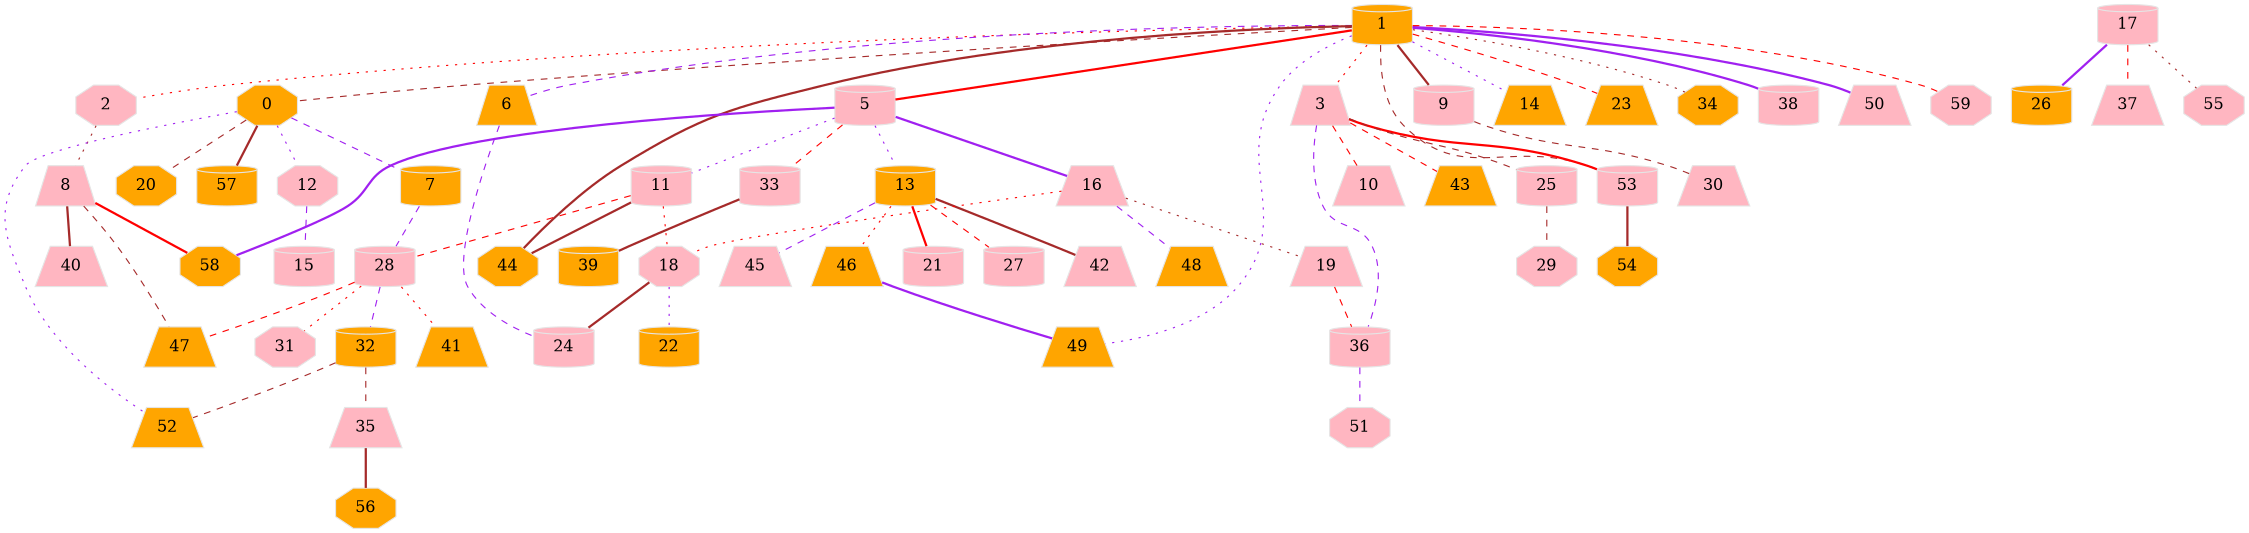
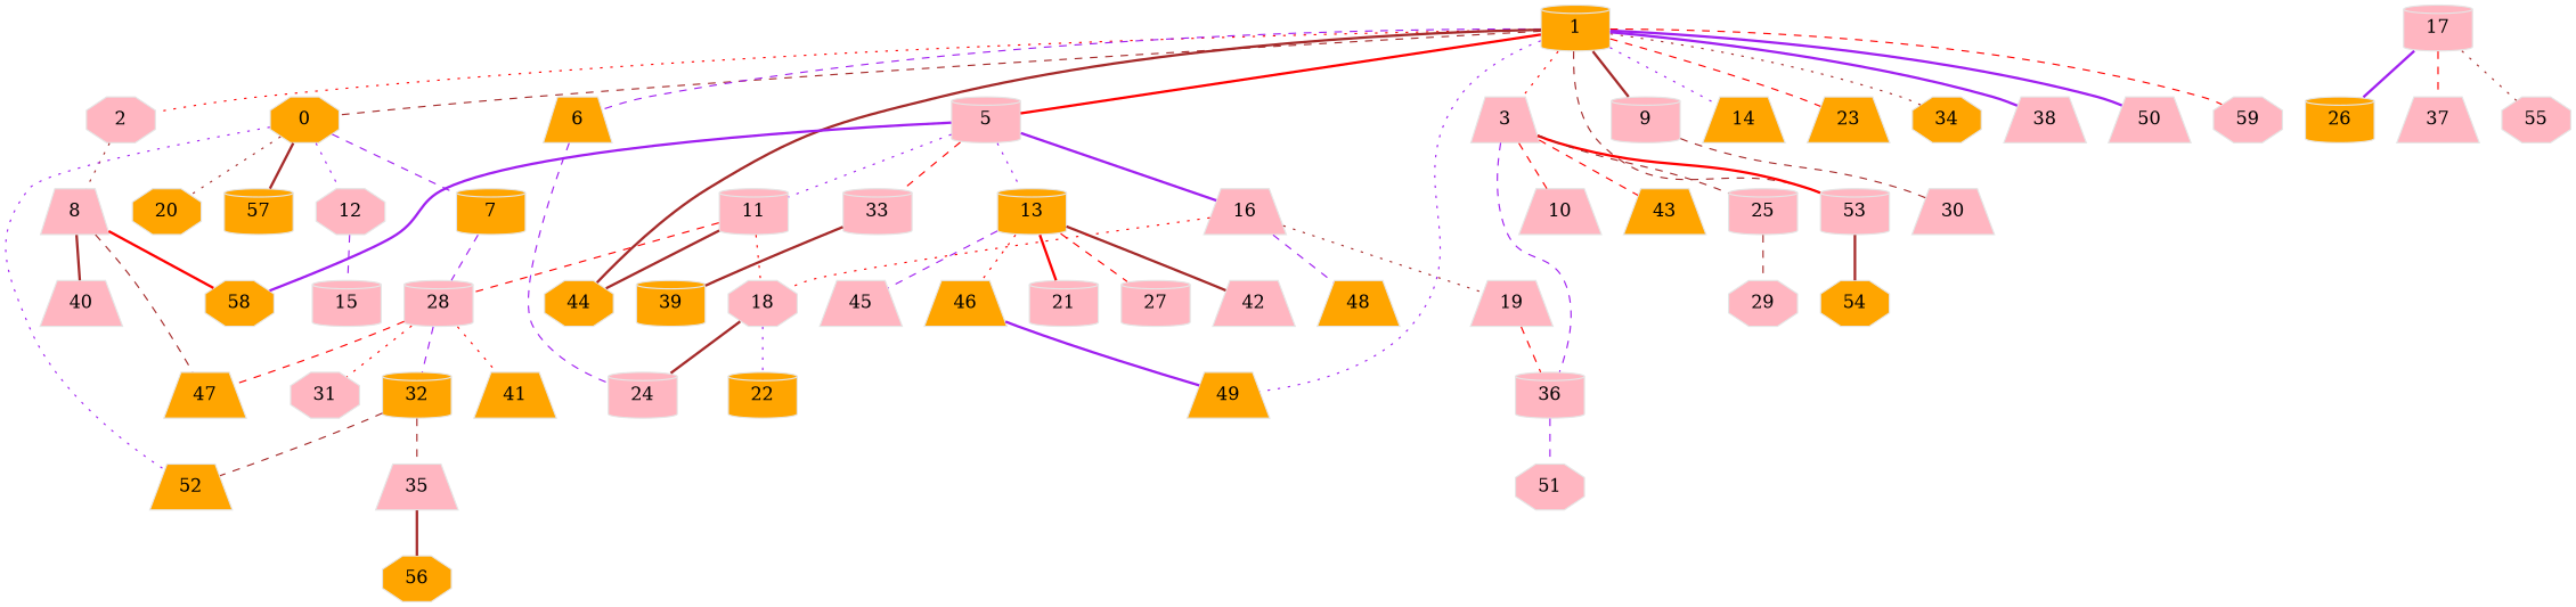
  graph {
    node [color=gray90 fillcolor=lightpink shape=cylinder style=filled]
    edge [color=brown style=dashed]
    1 [fillcolor=orange]
    2 [shape=octagon]
    3 [shape=trapezium]
    n4 [fillcolor=orange label=0 shape=octagon]
    5
    6 [fillcolor=orange shape=trapezium]
    9
    14 [fillcolor=orange shape=trapezium]
    23 [fillcolor=orange shape=trapezium]
    34 [fillcolor=orange shape=octagon]
-   38
+   38 [shape=trapezium]
    44 [fillcolor=orange shape=octagon]
    49 [fillcolor=orange shape=trapezium]
    50 [shape=trapezium]
    53
    59 [shape=octagon]
    8 [shape=trapezium]
    10 [shape=trapezium]
    25
    36
    43 [fillcolor=orange shape=trapezium]
    7 [fillcolor=orange]
    12 [shape=octagon]
    20 [fillcolor=orange shape=octagon]
    52 [fillcolor=orange shape=trapezium]
    57 [fillcolor=orange]
    11
    13 [fillcolor=orange]
    16 [shape=trapezium]
    33
    58 [fillcolor=orange shape=octagon]
    24
    30 [shape=trapezium]
    54 [fillcolor=orange shape=octagon]
    40 [shape=trapezium]
    47 [fillcolor=orange shape=trapezium]
    29 [shape=octagon]
    51 [shape=octagon]
    28
    15
    18 [shape=octagon]
    21
    27
    42 [shape=trapezium]
    45 [shape=trapezium]
    46 [fillcolor=orange shape=trapezium]
    19 [shape=trapezium]
    48 [fillcolor=orange shape=trapezium]
    39 [fillcolor=orange]
    31 [shape=octagon]
    32 [fillcolor=orange]
    41 [fillcolor=orange shape=trapezium]
    22 [fillcolor=orange]
    26 [fillcolor=orange]
    17
    37 [shape=trapezium]
    55 [shape=octagon]
    35 [shape=trapezium]
    56 [fillcolor=orange shape=octagon]
    1 -- 2 [color=red style=dotted]
    1 -- 3 [color=red style=dotted]
    1 -- n4
    1 -- 5 [color=red style=bold]
    1 -- 6 [color=purple]
    1 -- 9 [style=bold]
    1 -- 14 [color=purple style=dotted]
    1 -- 23 [color=red]
    1 -- 34 [style=dotted]
    1 -- 38 [color=purple style=bold]
    1 -- 44 [style=bold]
    1 -- 49 [color=purple style=dotted]
    1 -- 50 [color=purple style=bold]
    1 -- 53
    1 -- 59 [color=red]
    2 -- 8 [style=dotted]
    3 -- 53 [color=red style=bold]
    3 -- 10 [color=red]
    3 -- 25
    3 -- 36 [color=purple]
    3 -- 43 [color=red]
    n4 -- 7 [color=purple]
    n4 -- 12 [color=purple style=dotted]
-   n4 -- 20
+   n4 -- 20 [style=dotted]
    n4 -- 52 [color=purple style=dotted]
    n4 -- 57 [style=bold]
    5 -- 11 [color=purple style=dotted]
    5 -- 13 [color=purple style=dotted]
    5 -- 16 [color=purple style=bold]
    5 -- 33 [color=red]
    5 -- 58 [color=purple style=bold]
    6 -- 24 [color=purple]
    9 -- 30
    53 -- 54 [style=bold]
    8 -- 58 [color=red style=bold]
    8 -- 40 [style=bold]
    8 -- 47
    25 -- 29
    36 -- 51 [color=purple]
    7 -- 28 [color=purple]
    12 -- 15 [color=purple]
    11 -- 44 [style=bold]
    11 -- 28 [color=red]
    11 -- 18 [color=red style=dotted]
    13 -- 21 [color=red style=bold]
    13 -- 27 [color=red]
    13 -- 42 [style=bold]
    13 -- 45 [color=purple]
    13 -- 46 [color=red style=dotted]
    16 -- 18 [color=red style=dotted]
    16 -- 19 [style=dotted]
    16 -- 48 [color=purple]
    33 -- 39 [style=bold]
    28 -- 47 [color=red]
    28 -- 31 [color=red style=dotted]
    28 -- 32 [color=purple]
    28 -- 41 [color=red style=dotted]
    18 -- 24 [style=bold]
    18 -- 22 [color=purple style=dotted]
    46 -- 49 [color=purple style=bold]
    19 -- 36 [color=red]
    32 -- 52
    32 -- 35
    17 -- 26 [color=purple style=bold]
    17 -- 37 [color=red]
    17 -- 55 [style=dotted]
    35 -- 56 [style=bold]
  }
